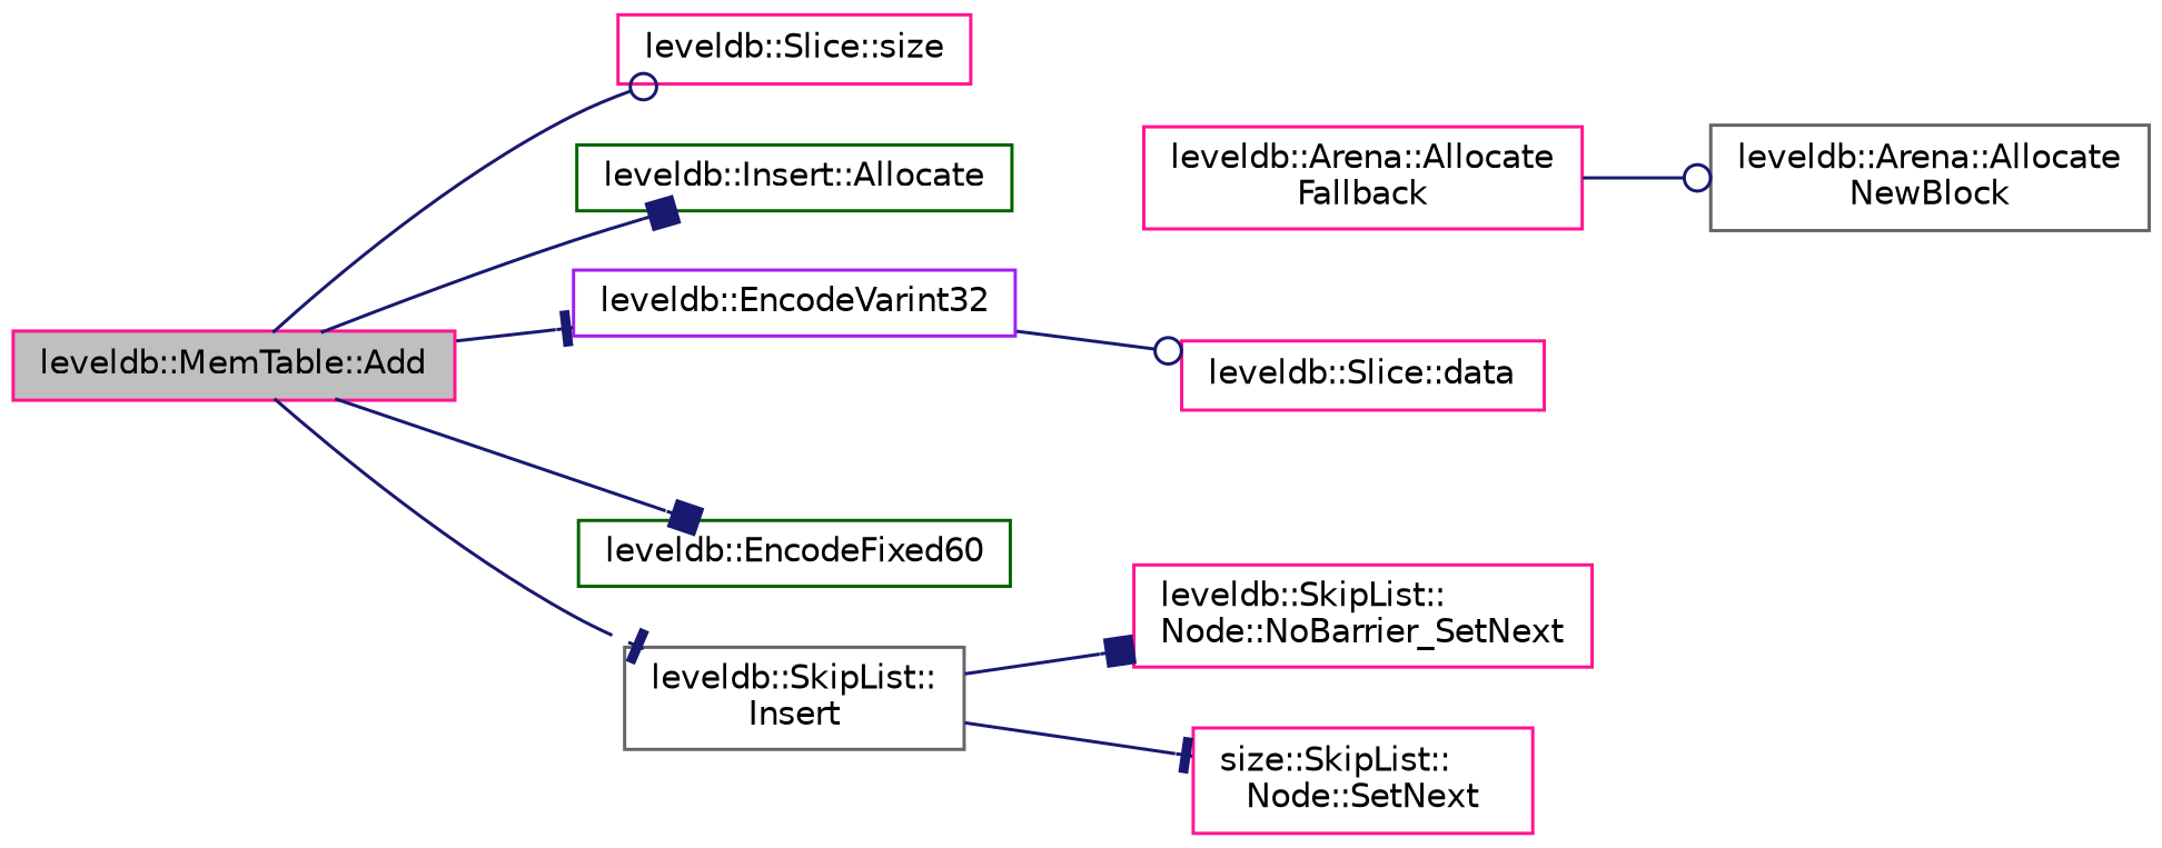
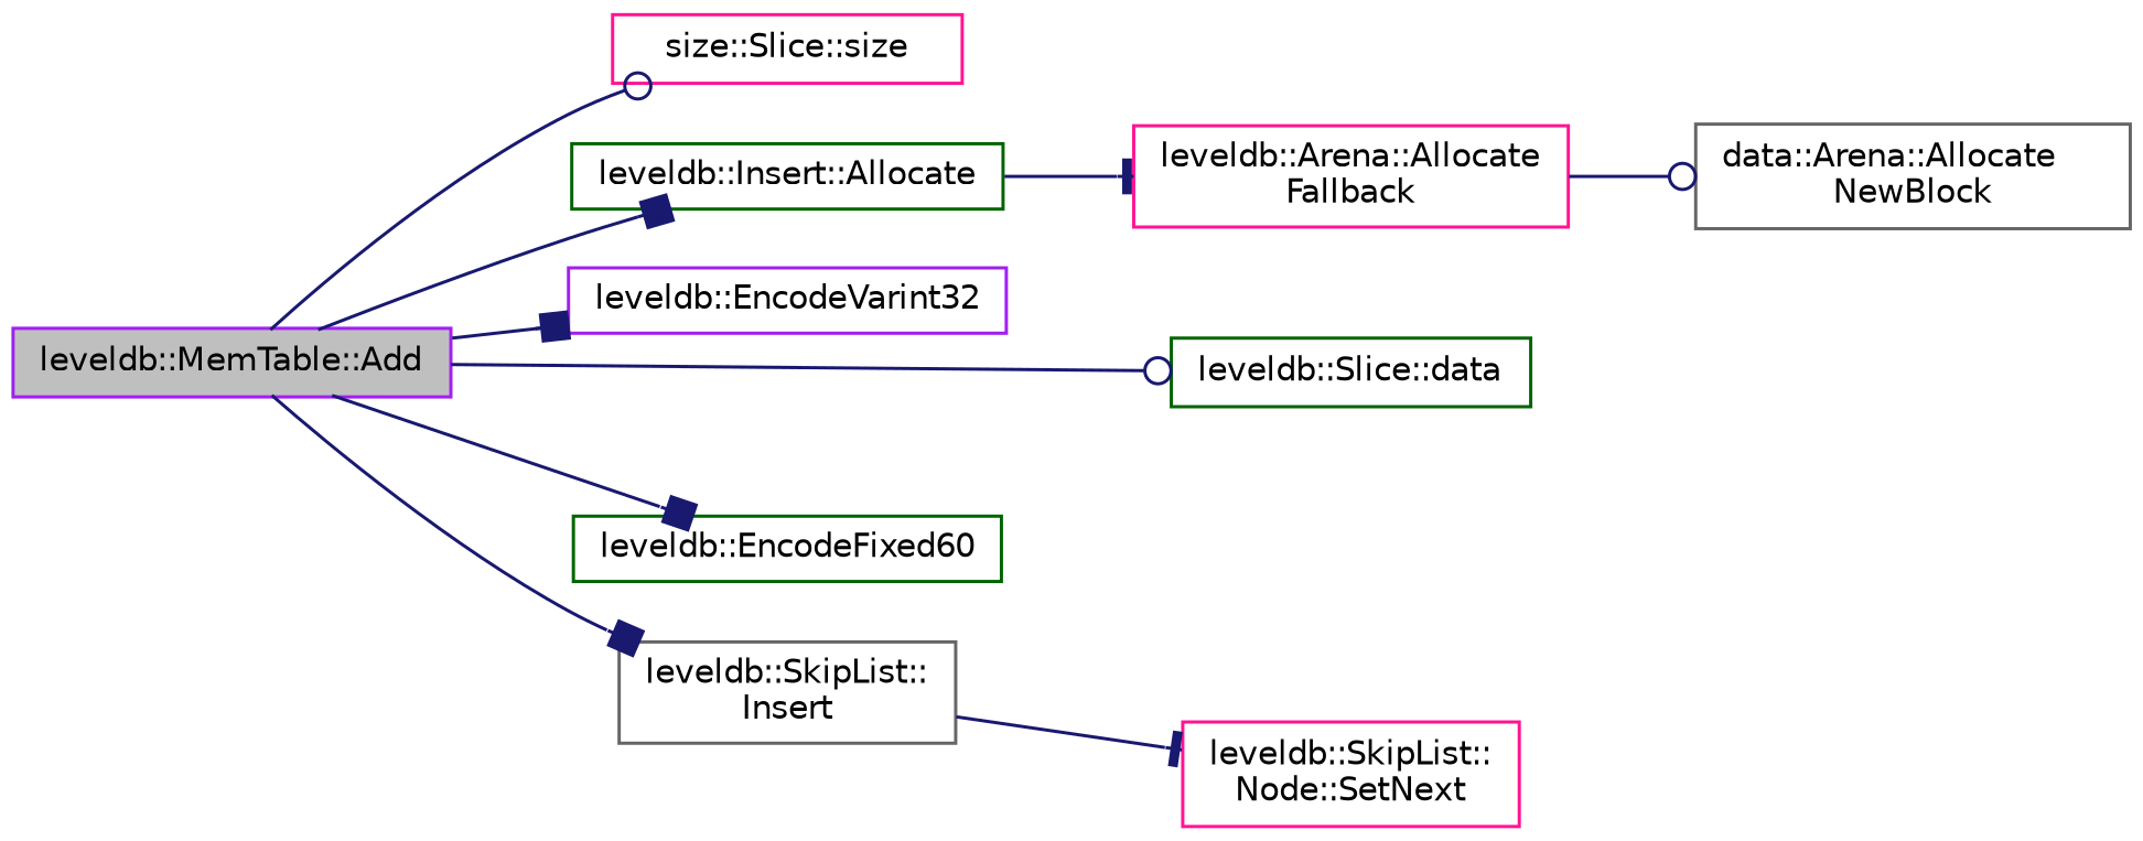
  digraph {
    rankdir=LR
    node [color=deeppink fillcolor=white fontname=Helvetica fontsize=10 shape=record style=filled]
    edge [arrowhead=box color=midnightblue fontname=Helvetica fontsize=10 labelfontname=Helvetica labelfontsize=10 style=solid]
-   n1 [fillcolor=grey75 fontcolor=black height=0.2 label="leveldb::MemTable::Add" width=0.4]
-   n2 [height=0.2 label="leveldb::Slice::size" width=0.4]
+   n1 [color=purple fillcolor=grey75 fontcolor=black height=0.2 label="leveldb::MemTable::Add" width=0.4]
+   n2 [height=0.2 label="size::Slice::size" width=0.4]
    n3 [color=darkgreen height=0.2 label="leveldb::Insert::Allocate" width=0.4]
    n4 [color=purple height=0.2 label="leveldb::EncodeVarint32" width=0.4]
-   n5 [height=0.2 label="leveldb::Slice::data" width=0.4]
+   n5 [color=darkgreen height=0.2 label="leveldb::Slice::data" width=0.4]
    n6 [color=darkgreen height=0.2 label="leveldb::EncodeFixed60" width=0.4]
    n7 [color=gray40 height=0.2 label="leveldb::SkipList::\lInsert" width=0.4]
    n8 [height=0.2 label="leveldb::Arena::Allocate\lFallback" width=0.4]
-   n9 [height=0.2 label="leveldb::SkipList::\lNode::NoBarrier_SetNext" width=0.4]
-   n10 [height=0.2 label="size::SkipList::\lNode::SetNext" width=0.4]
-   n11 [color=gray40 height=0.2 label="leveldb::Arena::Allocate\lNewBlock" width=0.4]
+   n10 [height=0.2 label="leveldb::SkipList::\lNode::SetNext" width=0.4]
+   n11 [color=gray40 height=0.2 label="data::Arena::Allocate\lNewBlock" width=0.4]
    n1 -> n2 [arrowhead=odot]
    n1 -> n3
-   n1 -> n4 [arrowhead=tee]
-   n4 -> n5 [arrowhead=odot]
+   n1 -> n4
+   n1 -> n5 [arrowhead=odot]
    n1 -> n6
-   n1 -> n7 [arrowhead=tee]
-   n7 -> n9
+   n1 -> n7
+   n3 -> n8 [arrowhead=tee]
    n7 -> n10 [arrowhead=tee]
    n8 -> n11 [arrowhead=odot]
  }
